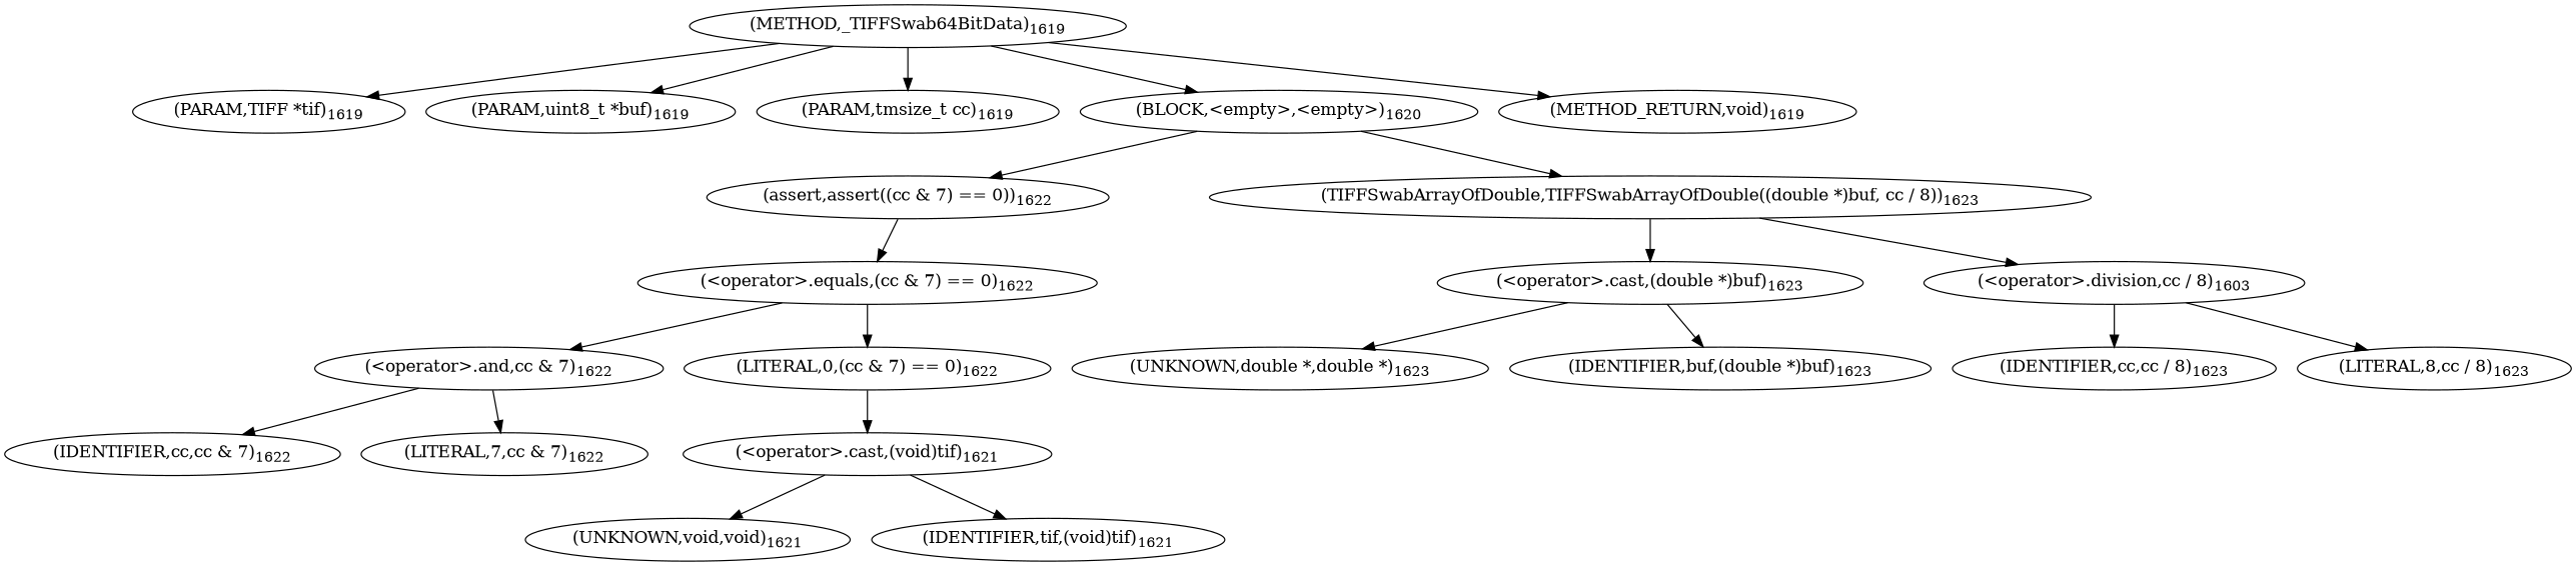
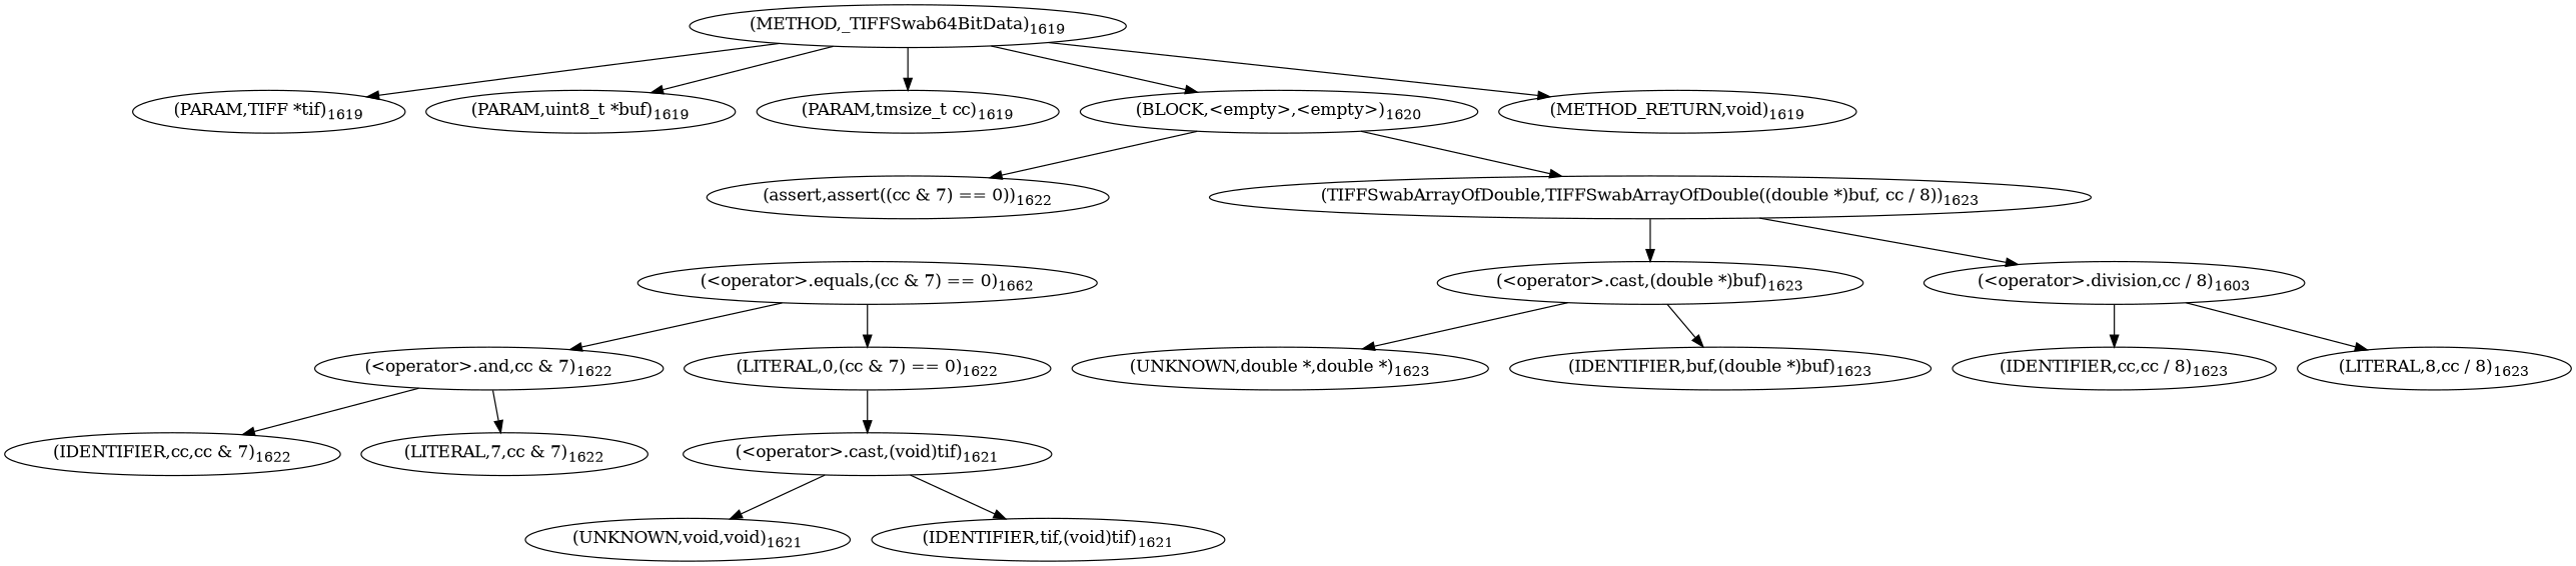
  digraph {
    n1 [label=<(METHOD,_TIFFSwab64BitData)<SUB>1619</SUB>>]
    n2 [label=<(PARAM,TIFF *tif)<SUB>1619</SUB>>]
    n3 [label=<(PARAM,uint8_t *buf)<SUB>1619</SUB>>]
    n4 [label=<(PARAM,tmsize_t cc)<SUB>1619</SUB>>]
    n5 [label=<(BLOCK,&lt;empty&gt;,&lt;empty&gt;)<SUB>1620</SUB>>]
    n6 [label=<(METHOD_RETURN,void)<SUB>1619</SUB>>]
    n7 [label=<(assert,assert((cc &amp; 7) == 0))<SUB>1622</SUB>>]
    n8 [label=<(TIFFSwabArrayOfDouble,TIFFSwabArrayOfDouble((double *)buf, cc / 8))<SUB>1623</SUB>>]
    n9 [label=<(&lt;operator&gt;.cast,(void)tif)<SUB>1621</SUB>>]
    n10 [label=<(UNKNOWN,void,void)<SUB>1621</SUB>>]
    n11 [label=<(IDENTIFIER,tif,(void)tif)<SUB>1621</SUB>>]
-   n12 [label=<(&lt;operator&gt;.equals,(cc &amp; 7) == 0)<SUB>1622</SUB>>]
+   n12 [label=<(&lt;operator&gt;.equals,(cc &amp; 7) == 0)<SUB>1662</SUB>>]
    n13 [label=<(&lt;operator&gt;.cast,(double *)buf)<SUB>1623</SUB>>]
    n14 [label=<(&lt;operator&gt;.division,cc / 8)<SUB>1603</SUB>>]
    n15 [label=<(&lt;operator&gt;.and,cc &amp; 7)<SUB>1622</SUB>>]
    n16 [label=<(LITERAL,0,(cc &amp; 7) == 0)<SUB>1622</SUB>>]
    n17 [label=<(IDENTIFIER,cc,cc &amp; 7)<SUB>1622</SUB>>]
    n18 [label=<(LITERAL,7,cc &amp; 7)<SUB>1622</SUB>>]
    n19 [label=<(UNKNOWN,double *,double *)<SUB>1623</SUB>>]
    n20 [label=<(IDENTIFIER,buf,(double *)buf)<SUB>1623</SUB>>]
    n21 [label=<(IDENTIFIER,cc,cc / 8)<SUB>1623</SUB>>]
    n22 [label=<(LITERAL,8,cc / 8)<SUB>1623</SUB>>]
    n1 -> n2
    n1 -> n3
    n1 -> n4
    n1 -> n5
    n1 -> n6
    n5 -> n7
    n5 -> n8
-   n7 -> n12
    n8 -> n13
    n8 -> n14
    n9 -> n10
    n9 -> n11
    n12 -> n15
    n12 -> n16
    n13 -> n19
    n13 -> n20
    n14 -> n21
    n14 -> n22
    n15 -> n17
    n15 -> n18
    n16 -> n9
  }
